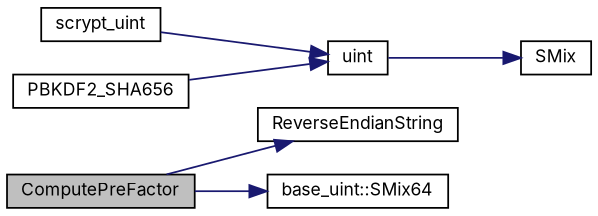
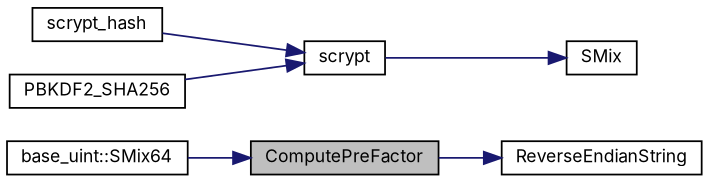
  digraph {
    fontname=Inter
    rankdir=LR
    node [color=black fillcolor=white fontname=Inter fontsize=10 shape=record style=filled]
    edge [color=midnightblue fontname=Inter fontsize=10 labelfontname=Helvetica labelfontsize=10 style=solid]
    n1 [fillcolor=grey75 fontcolor=black height=0.2 label=ComputePreFactor width=0.4]
    n2 [height=0.2 label=ReverseEndianString width=0.4]
    n3 [height=0.2 label="base_uint::SMix64" width=0.4]
-   n4 [height=0.2 label=scrypt_uint width=0.4]
-   n5 [height=0.2 label=uint width=0.4]
+   n4 [height=0.2 label=scrypt_hash width=0.4]
+   n5 [height=0.2 label=scrypt width=0.4]
    n6 [height=0.2 label=SMix width=0.4]
-   n7 [height=0.2 label=PBKDF2_SHA656 width=0.4]
+   n7 [height=0.2 label=PBKDF2_SHA256 width=0.4]
    n1 -> n2
-   n1 -> n3
+   n3 -> n1
    n4 -> n5
    n5 -> n6
    n7 -> n5
  }
